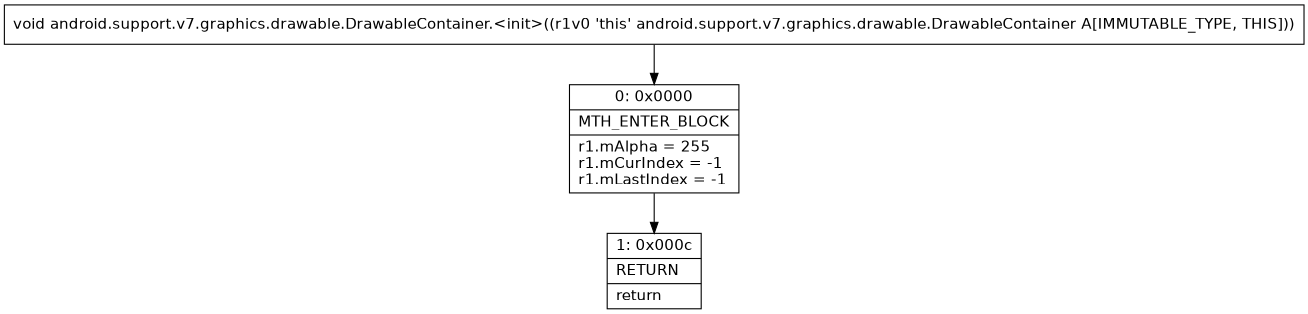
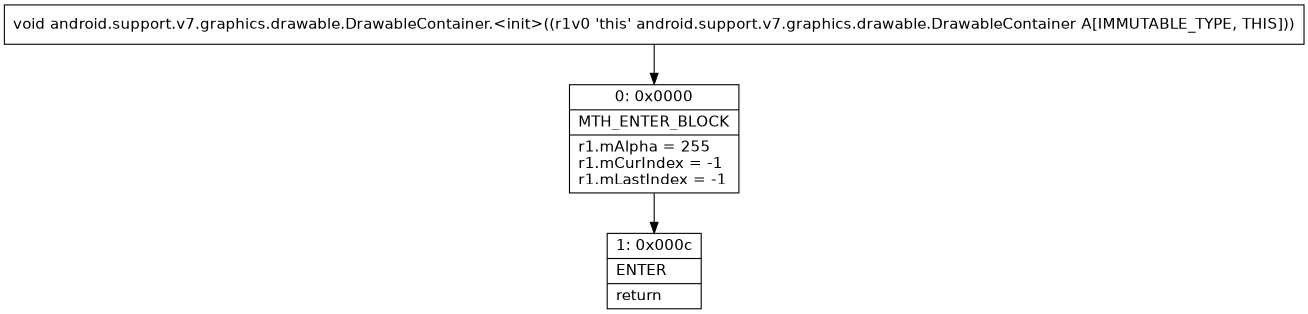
  digraph {
    fontname="DejaVu Sans"
    node [shape=record fontname="DejaVu Sans"]
    edge [fontname="DejaVu Sans"]
    n1 [label="{0\:\ 0x0000|MTH_ENTER_BLOCK\l|r1.mAlpha = 255\lr1.mCurIndex = \-1\lr1.mLastIndex = \-1\l}"]
-   n2 [label="{1\:\ 0x000c|RETURN\l|return\l}"]
+   n2 [label="{1\:\ 0x000c|ENTER\l|return\l}"]
    n3 [label="{void android.support.v7.graphics.drawable.DrawableContainer.\<init\>((r1v0 'this' android.support.v7.graphics.drawable.DrawableContainer A[IMMUTABLE_TYPE, THIS])) }"]
    n1 -> n2
    n3 -> n1
  }
